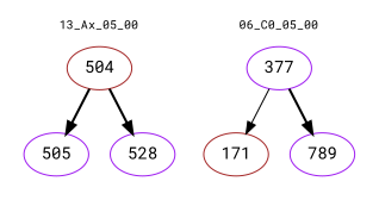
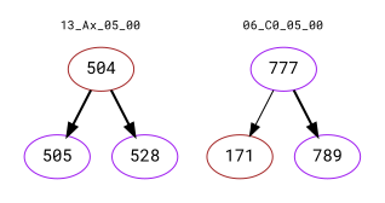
  digraph {
    fontname="Roboto Mono"
    node [color=purple fontname="Roboto Mono"]
    edge [color=black fontname="Roboto Mono" style=bold]
    n1 [color=brown label=504]
    n2 [label=505]
    n3 [label=528]
-   n4 [label=377]
+   n4 [label=777]
    n5 [color=brown label=171]
    n6 [label=789]
    subgraph cluster_1 {
      color=white
      fontsize=10
      label="13_Ax_05_00"
      n1
      n2
      n3
    }
    subgraph cluster_2 {
      color=white
      fontsize=10
      label="06_C0_05_00"
      n4
      n5
      n6
    }
    n1 -> n2
    n1 -> n3
    n4 -> n5 [style=solid]
    n4 -> n6
  }
